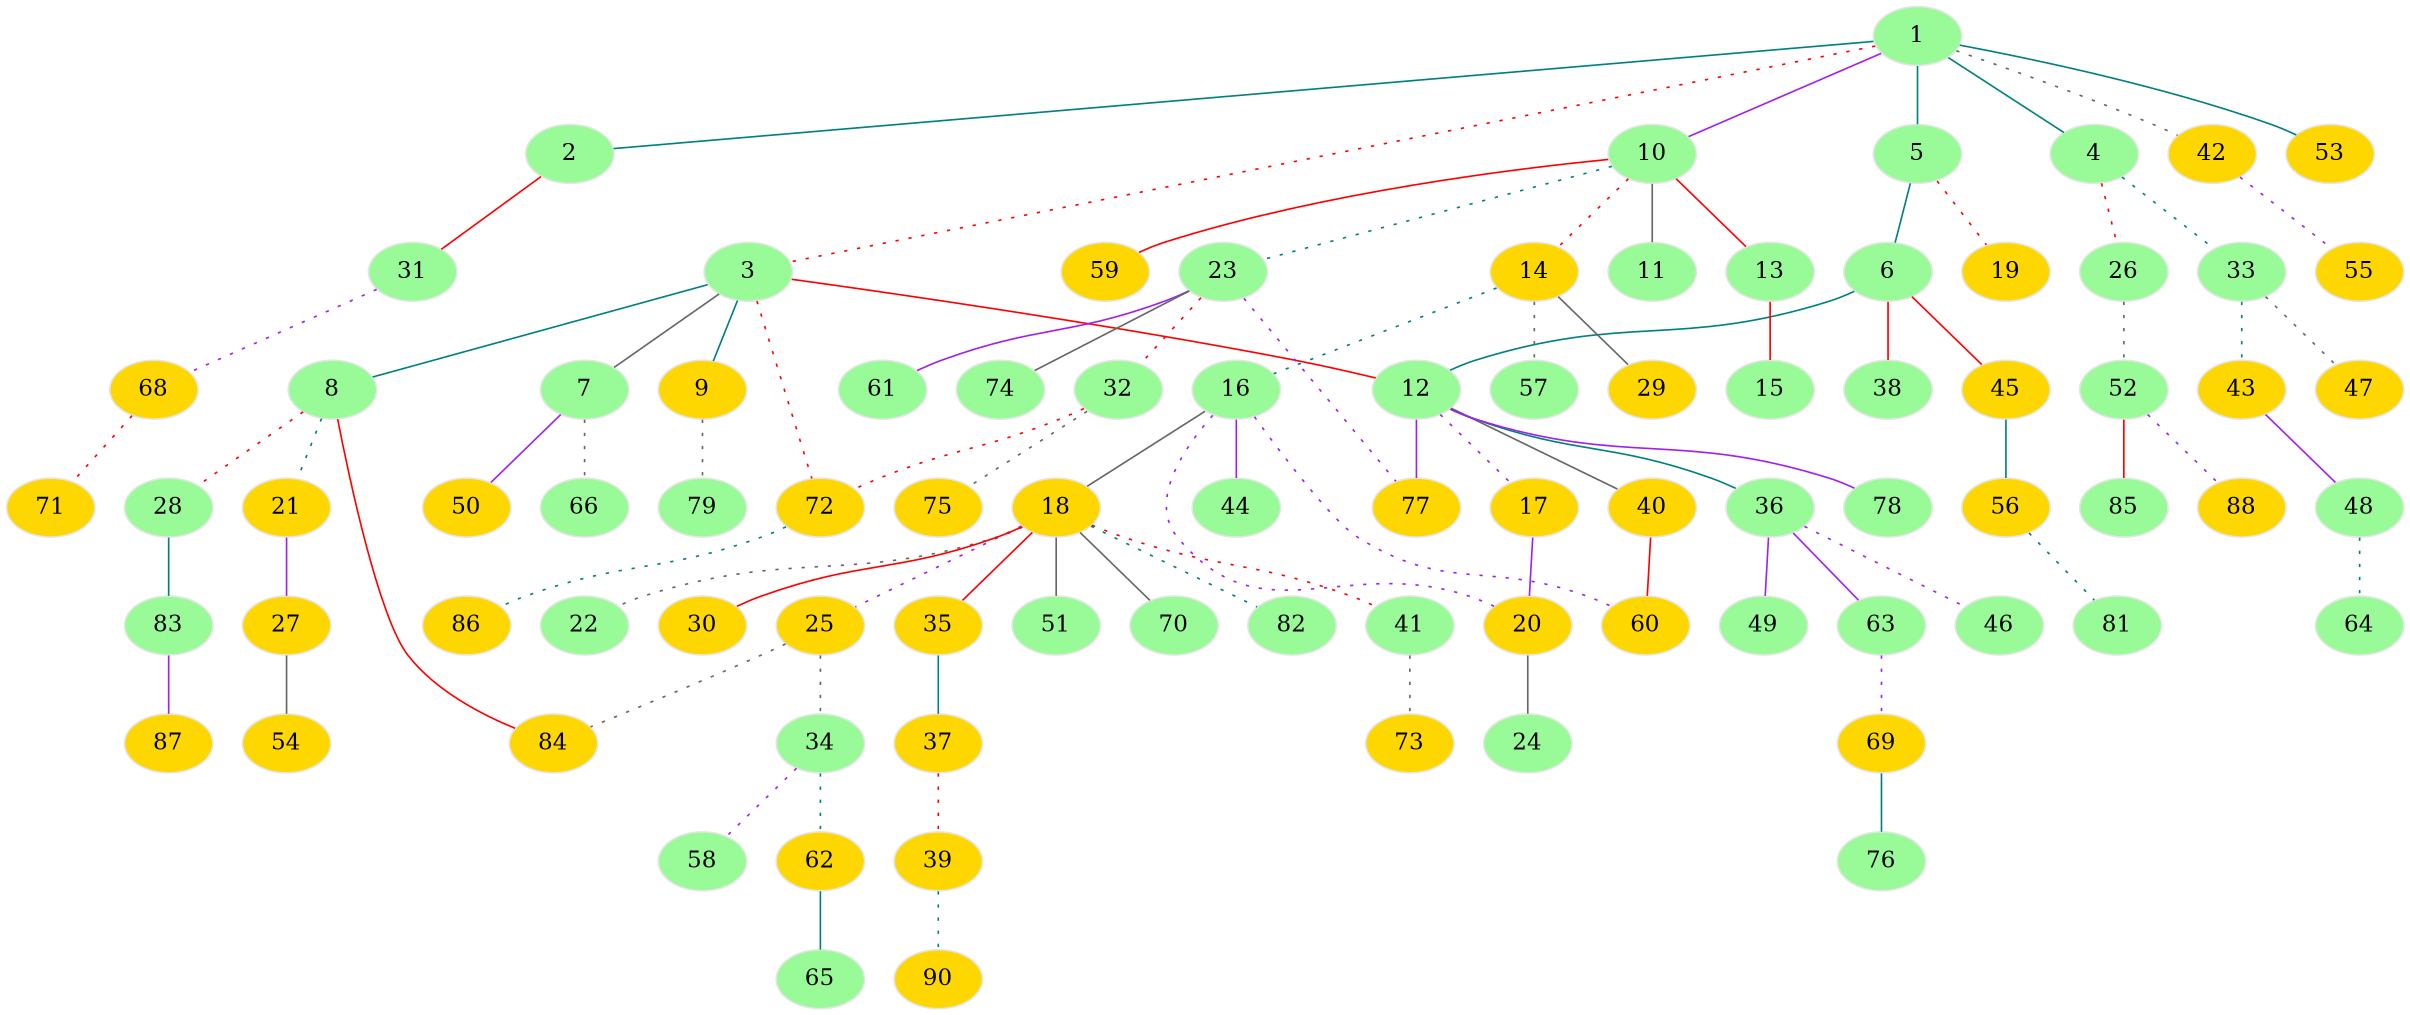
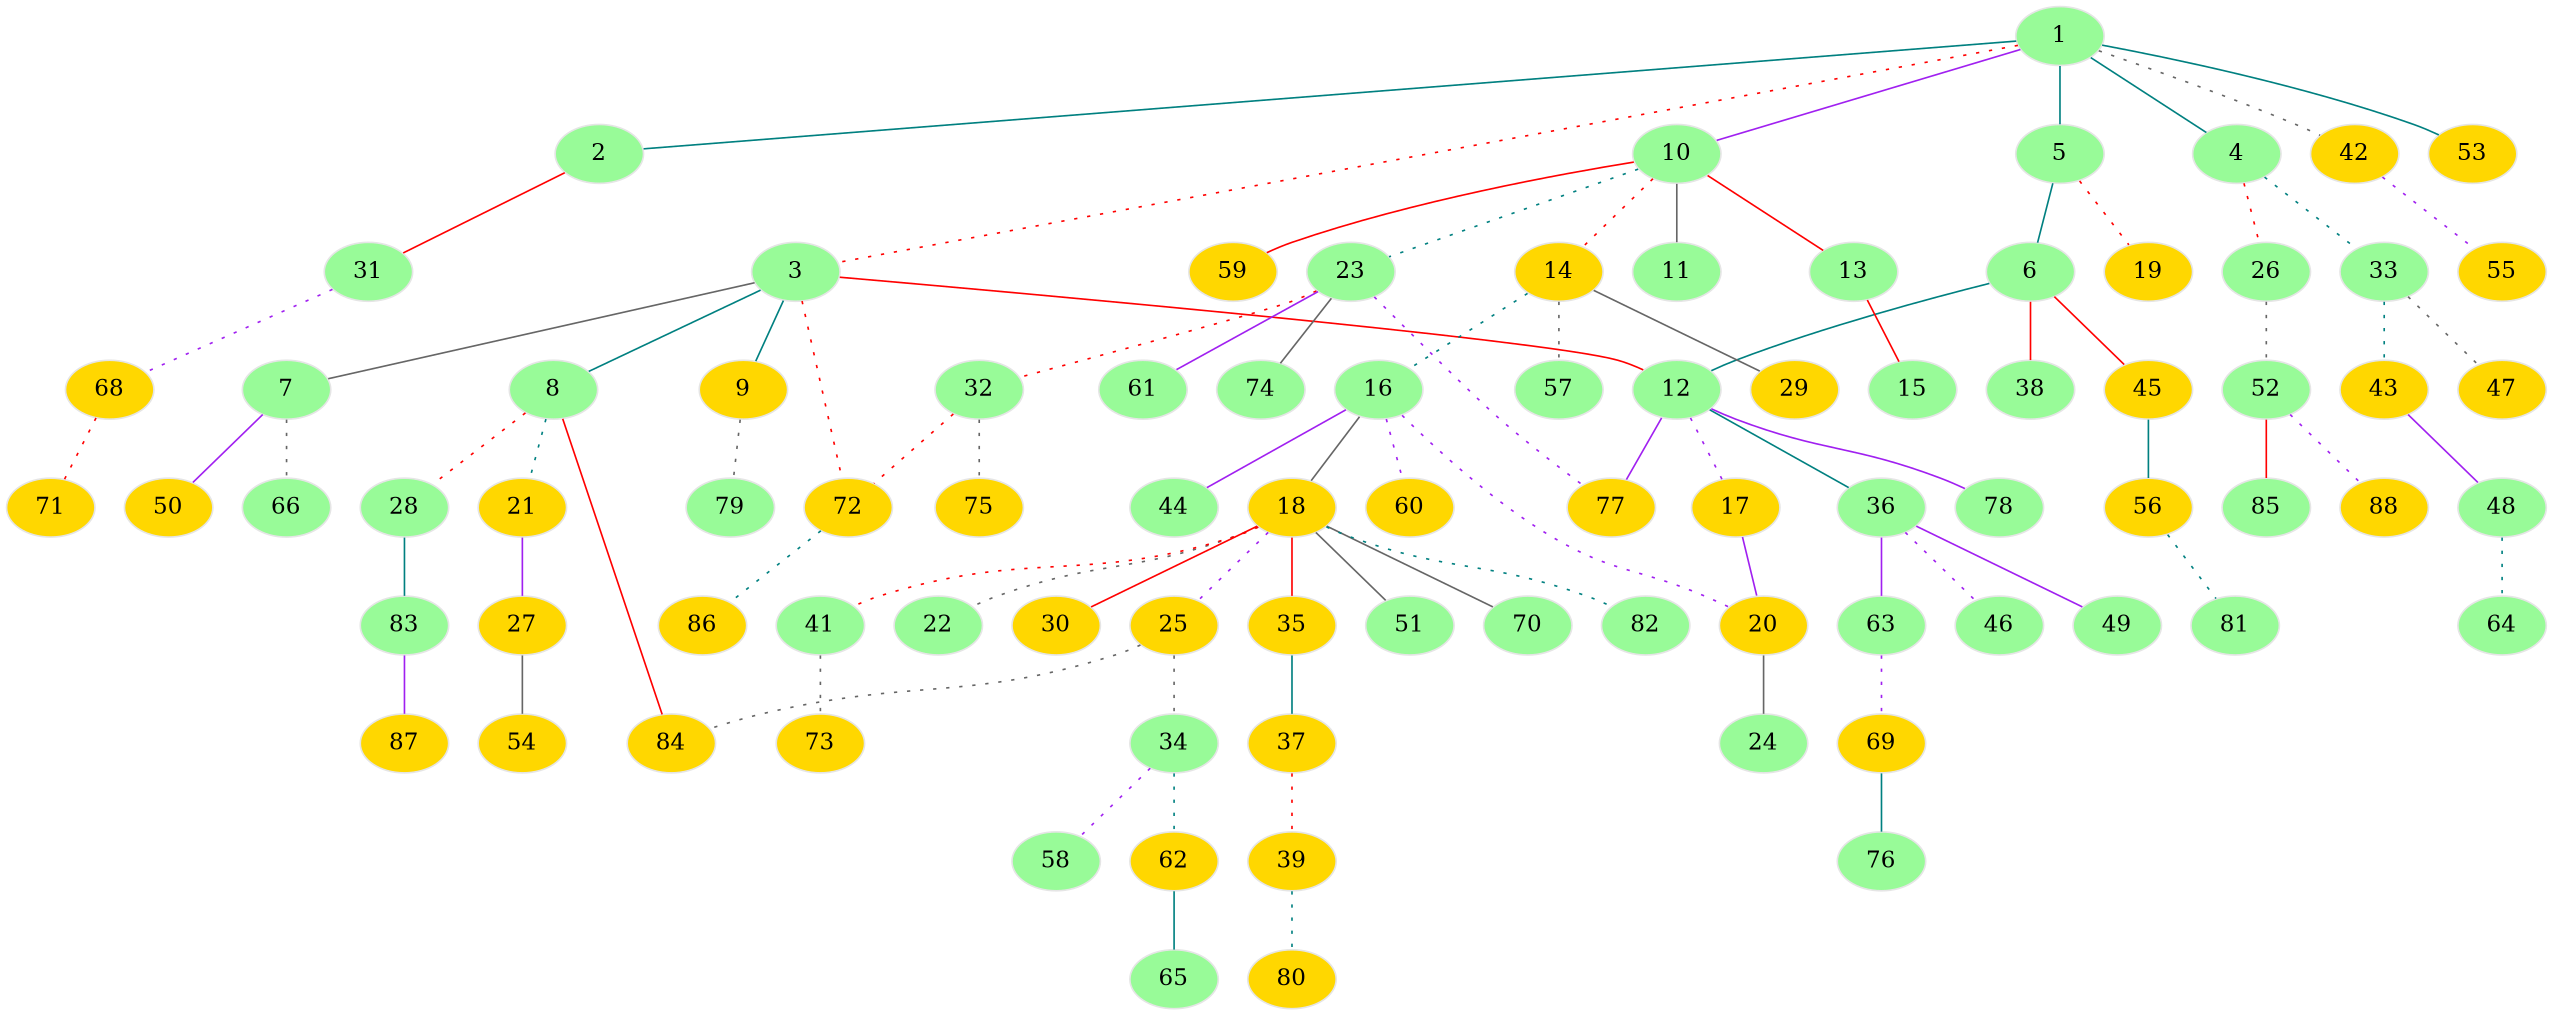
  graph {
    node [color=gray90 fillcolor=palegreen style=filled]
    edge [color=teal style=solid weight=1.0]
    1
    2
    3
    4
    5
    10
    42 [fillcolor=gold]
    53 [fillcolor=gold]
    31
    7
    8
    9 [fillcolor=gold]
    12
    72 [fillcolor=gold]
    26
    33
    6
    19 [fillcolor=gold]
    11
    13
    14 [fillcolor=gold]
    23
    59 [fillcolor=gold]
    55 [fillcolor=gold]
    68 [fillcolor=gold]
    50 [fillcolor=gold]
    66
    21 [fillcolor=gold]
    28
    84 [fillcolor=gold]
    79
    17 [fillcolor=gold]
    36
-   40 [fillcolor=gold]
    77 [fillcolor=gold]
    78
    86 [fillcolor=gold]
    52
    43 [fillcolor=gold]
    47 [fillcolor=gold]
    38
    45 [fillcolor=gold]
    56 [fillcolor=gold]
    27 [fillcolor=gold]
    83
    15
    16
    29 [fillcolor=gold]
    57
    32
    61
    74
    20 [fillcolor=gold]
    46
    49
    63
    60 [fillcolor=gold]
    18 [fillcolor=gold]
    44
    22
    25 [fillcolor=gold]
    30 [fillcolor=gold]
    35 [fillcolor=gold]
    41
    51
    70
    82
    24
    34
    37 [fillcolor=gold]
    73 [fillcolor=gold]
    54 [fillcolor=gold]
    75 [fillcolor=gold]
    58
    62 [fillcolor=gold]
    85
    88 [fillcolor=gold]
    87 [fillcolor=gold]
    71 [fillcolor=gold]
    48
    65
    39 [fillcolor=gold]
    69 [fillcolor=gold]
-   80 [fillcolor=gold label=90]
+   80 [fillcolor=gold]
    64
    81
    76
    1 -- 2
    1 -- 3 [color=red style=dotted]
    1 -- 4
    1 -- 5
    1 -- 10 [color=purple]
    1 -- 42 [color=gray40 style=dotted]
    1 -- 53
    2 -- 31 [color=red]
    3 -- 7 [color=gray40]
    3 -- 8
    3 -- 9
    3 -- 12 [color=red]
    3 -- 72 [color=red style=dotted]
    4 -- 26 [color=red style=dotted]
    4 -- 33 [style=dotted]
    5 -- 6
    5 -- 19 [color=red style=dotted]
    10 -- 11 [color=gray40 weight=2.0]
    10 -- 13 [color=red]
    10 -- 14 [color=red style=dotted]
    10 -- 23 [style=dotted]
    10 -- 59 [color=red]
    42 -- 55 [color=purple style=dotted]
    31 -- 68 [color=purple style=dotted]
    7 -- 50 [color=purple]
    7 -- 66 [color=gray40 style=dotted]
    8 -- 21 [style=dotted]
    8 -- 28 [color=red style=dotted]
    8 -- 84 [color=red]
    9 -- 79 [color=gray40 style=dotted]
    12 -- 17 [color=purple style=dotted]
    12 -- 36
-   12 -- 40 [color=gray40]
    12 -- 77 [color=purple]
    12 -- 78 [color=purple]
    72 -- 86 [style=dotted]
    26 -- 52 [color=gray40 style=dotted]
    33 -- 43 [style=dotted]
    33 -- 47 [color=gray40 style=dotted]
    6 -- 12
    6 -- 38 [color=red]
    6 -- 45 [color=red]
    13 -- 15 [color=red]
    14 -- 16 [style=dotted]
    14 -- 29 [color=gray40]
    14 -- 57 [color=gray40 style=dotted]
    23 -- 77 [color=purple style=dotted]
    23 -- 32 [color=red style=dotted]
    23 -- 61 [color=purple]
    23 -- 74 [color=gray40]
    68 -- 71 [color=red style=dotted]
    21 -- 27 [color=purple]
    28 -- 83
    17 -- 20 [color=purple]
    36 -- 46 [color=purple style=dotted]
    36 -- 49 [color=purple]
    36 -- 63 [color=purple]
-   40 -- 60 [color=red]
    52 -- 85 [color=red]
    52 -- 88 [color=purple style=dotted]
    43 -- 48 [color=purple]
    45 -- 56
    56 -- 81 [style=dotted]
    27 -- 54 [color=gray40]
    83 -- 87 [color=purple]
    16 -- 20 [color=purple style=dotted]
    16 -- 60 [color=purple style=dotted]
    16 -- 18 [color=gray40]
    16 -- 44 [color=purple]
    32 -- 72 [color=red style=dotted]
    32 -- 75 [color=gray40 style=dotted]
    20 -- 24 [color=gray40]
    63 -- 69 [color=purple style=dotted]
    18 -- 22 [color=gray40 style=dotted]
    18 -- 25 [color=purple style=dotted]
    18 -- 30 [color=red]
    18 -- 35 [color=red]
    18 -- 41 [color=red style=dotted]
    18 -- 51 [color=gray40]
    18 -- 70 [color=gray40]
    18 -- 82 [style=dotted]
    25 -- 84 [color=gray40 style=dotted]
    25 -- 34 [color=gray40 style=dotted]
    35 -- 37
    41 -- 73 [color=gray40 style=dotted]
    34 -- 58 [color=purple style=dotted]
    34 -- 62 [style=dotted]
    37 -- 39 [color=red style=dotted]
    62 -- 65
    48 -- 64 [style=dotted]
    39 -- 80 [style=dotted]
    69 -- 76
  }
